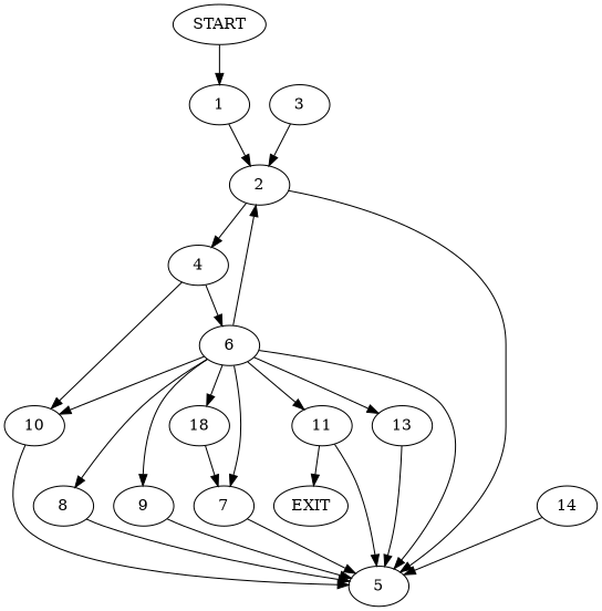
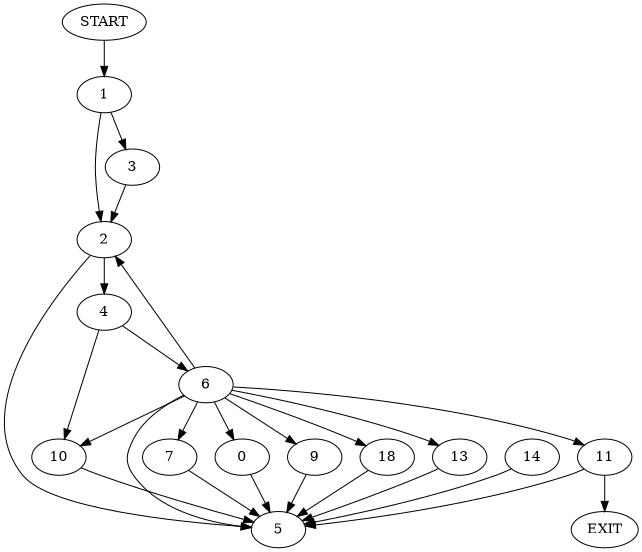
  digraph {
    n1 [label=START]
    1
    2
    3
    n5 [label=EXIT]
    4
    5
    6
    10
    7
-   8
+   8 [label=0]
    9
    11
    n14 [label=18]
    13
    14
    n1 -> 1
    1 -> 2
+   1 -> 3
    2 -> 4
    2 -> 5
    3 -> 2
    4 -> 6
    4 -> 10
    6 -> 2
    6 -> 5
    6 -> 10
    6 -> 7
    6 -> 8
    6 -> 9
    6 -> 11
    6 -> n14
    6 -> 13
    10 -> 5
    7 -> 5
    8 -> 5
    9 -> 5
    11 -> n5
    11 -> 5
-   n14 -> 7
+   n14 -> 5
    13 -> 5
    14 -> 5
  }
